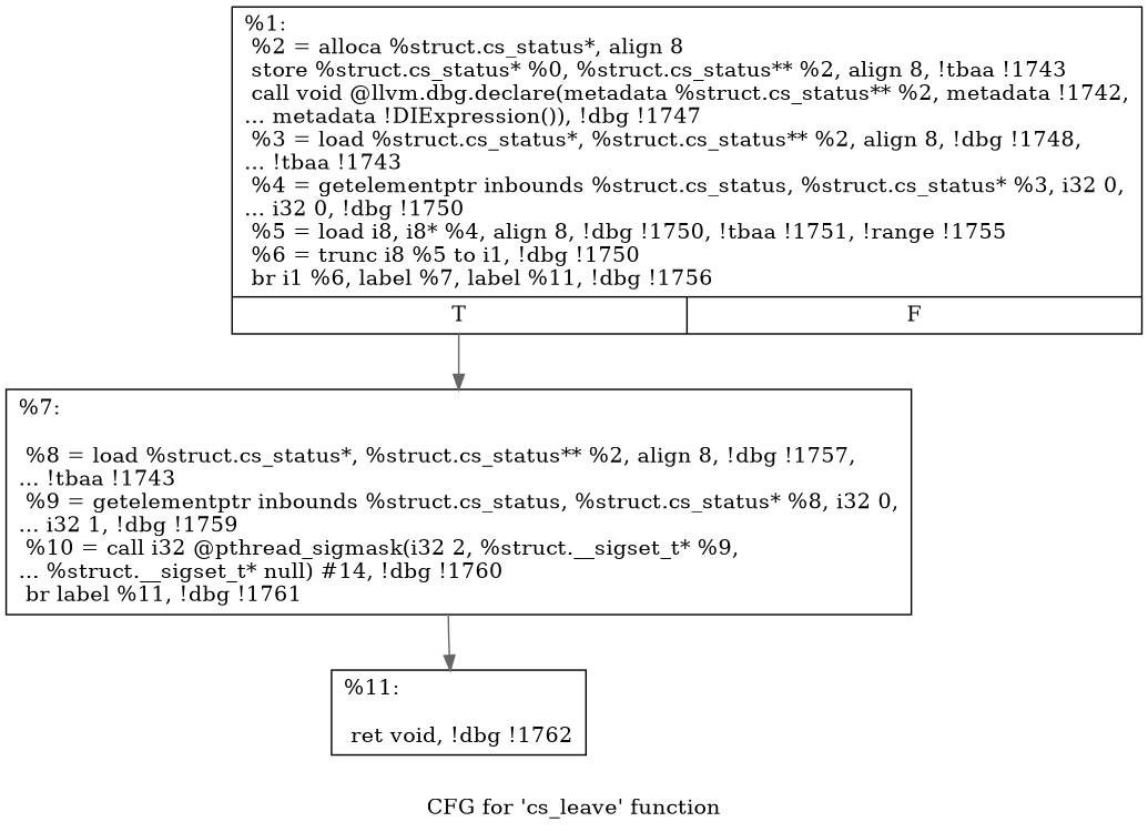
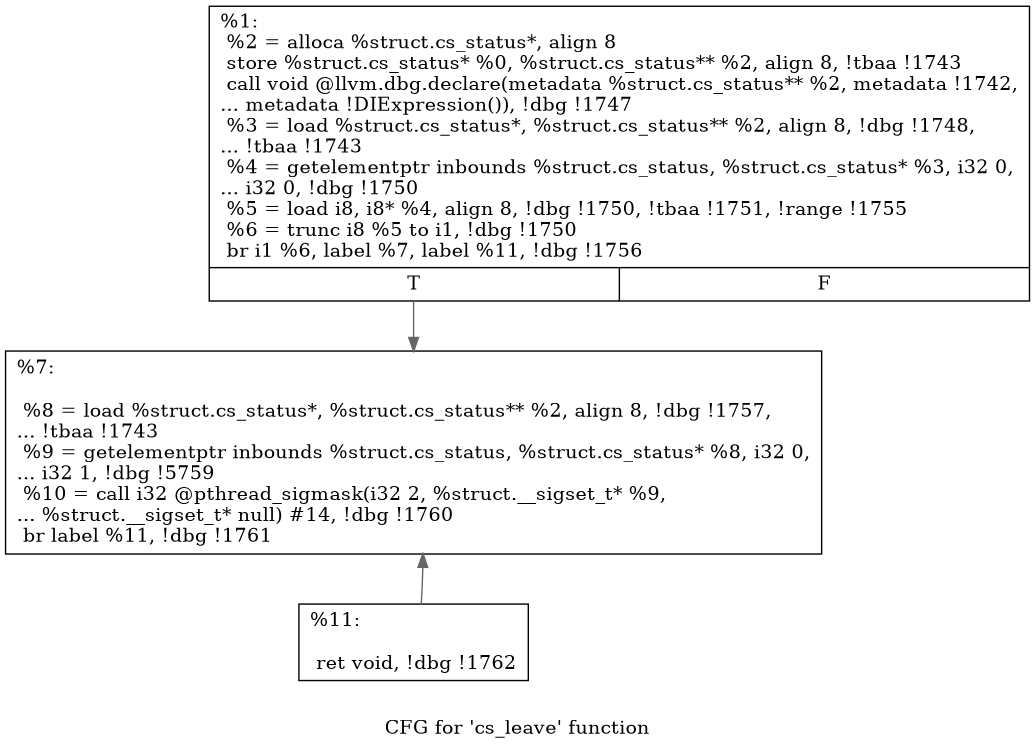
  digraph {
    label="CFG for 'cs_leave' function"
    node [shape=record]
    edge [color=gray40 style=solid]
    n1 [label="{%1:\l  %2 = alloca %struct.cs_status*, align 8\l  store %struct.cs_status* %0, %struct.cs_status** %2, align 8, !tbaa !1743\l  call void @llvm.dbg.declare(metadata %struct.cs_status** %2, metadata !1742,\l... metadata !DIExpression()), !dbg !1747\l  %3 = load %struct.cs_status*, %struct.cs_status** %2, align 8, !dbg !1748,\l... !tbaa !1743\l  %4 = getelementptr inbounds %struct.cs_status, %struct.cs_status* %3, i32 0,\l... i32 0, !dbg !1750\l  %5 = load i8, i8* %4, align 8, !dbg !1750, !tbaa !1751, !range !1755\l  %6 = trunc i8 %5 to i1, !dbg !1750\l  br i1 %6, label %7, label %11, !dbg !1756\l|{<s0>T|<s1>F}}"]
-   n2 [label="{%7:\l\l  %8 = load %struct.cs_status*, %struct.cs_status** %2, align 8, !dbg !1757,\l... !tbaa !1743\l  %9 = getelementptr inbounds %struct.cs_status, %struct.cs_status* %8, i32 0,\l... i32 1, !dbg !1759\l  %10 = call i32 @pthread_sigmask(i32 2, %struct.__sigset_t* %9,\l... %struct.__sigset_t* null) #14, !dbg !1760\l  br label %11, !dbg !1761\l}"]
+   n2 [label="{%7:\l\l  %8 = load %struct.cs_status*, %struct.cs_status** %2, align 8, !dbg !1757,\l... !tbaa !1743\l  %9 = getelementptr inbounds %struct.cs_status, %struct.cs_status* %8, i32 0,\l... i32 1, !dbg !5759\l  %10 = call i32 @pthread_sigmask(i32 2, %struct.__sigset_t* %9,\l... %struct.__sigset_t* null) #14, !dbg !1760\l  br label %11, !dbg !1761\l}"]
    n3 [label="{%11:\l\l  ret void, !dbg !1762\l}"]
    n1 -> n2 [tailport=s0]
-   n2 -> n3
+   n3 -> n2
  }
